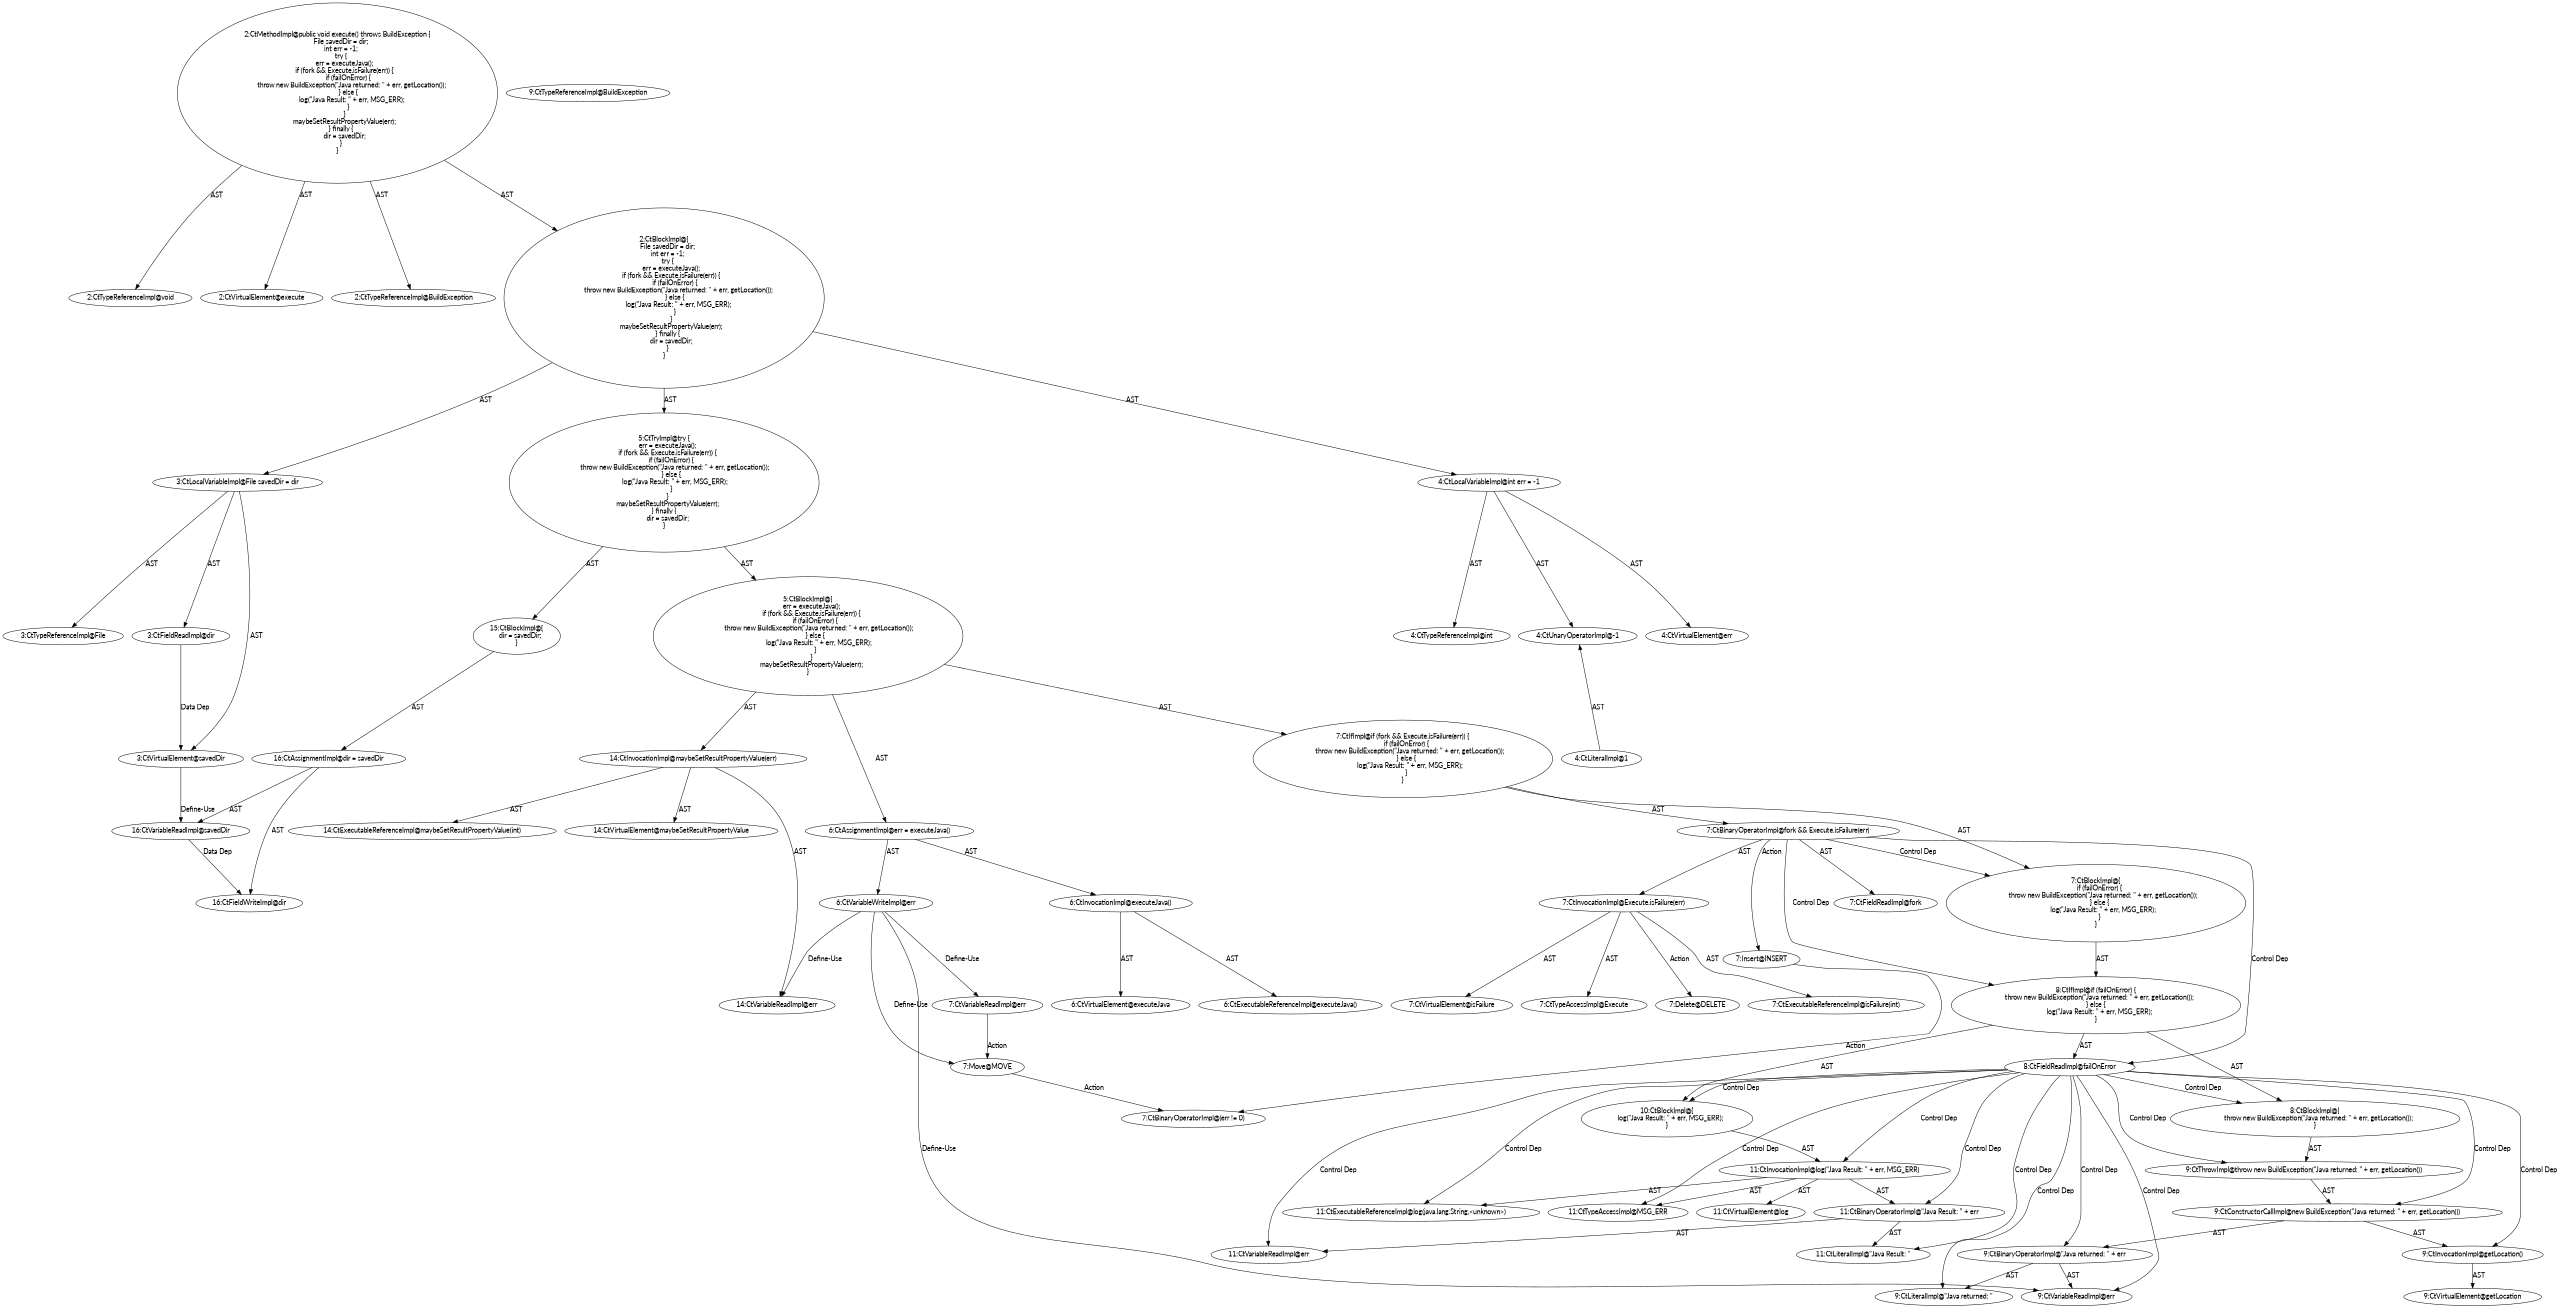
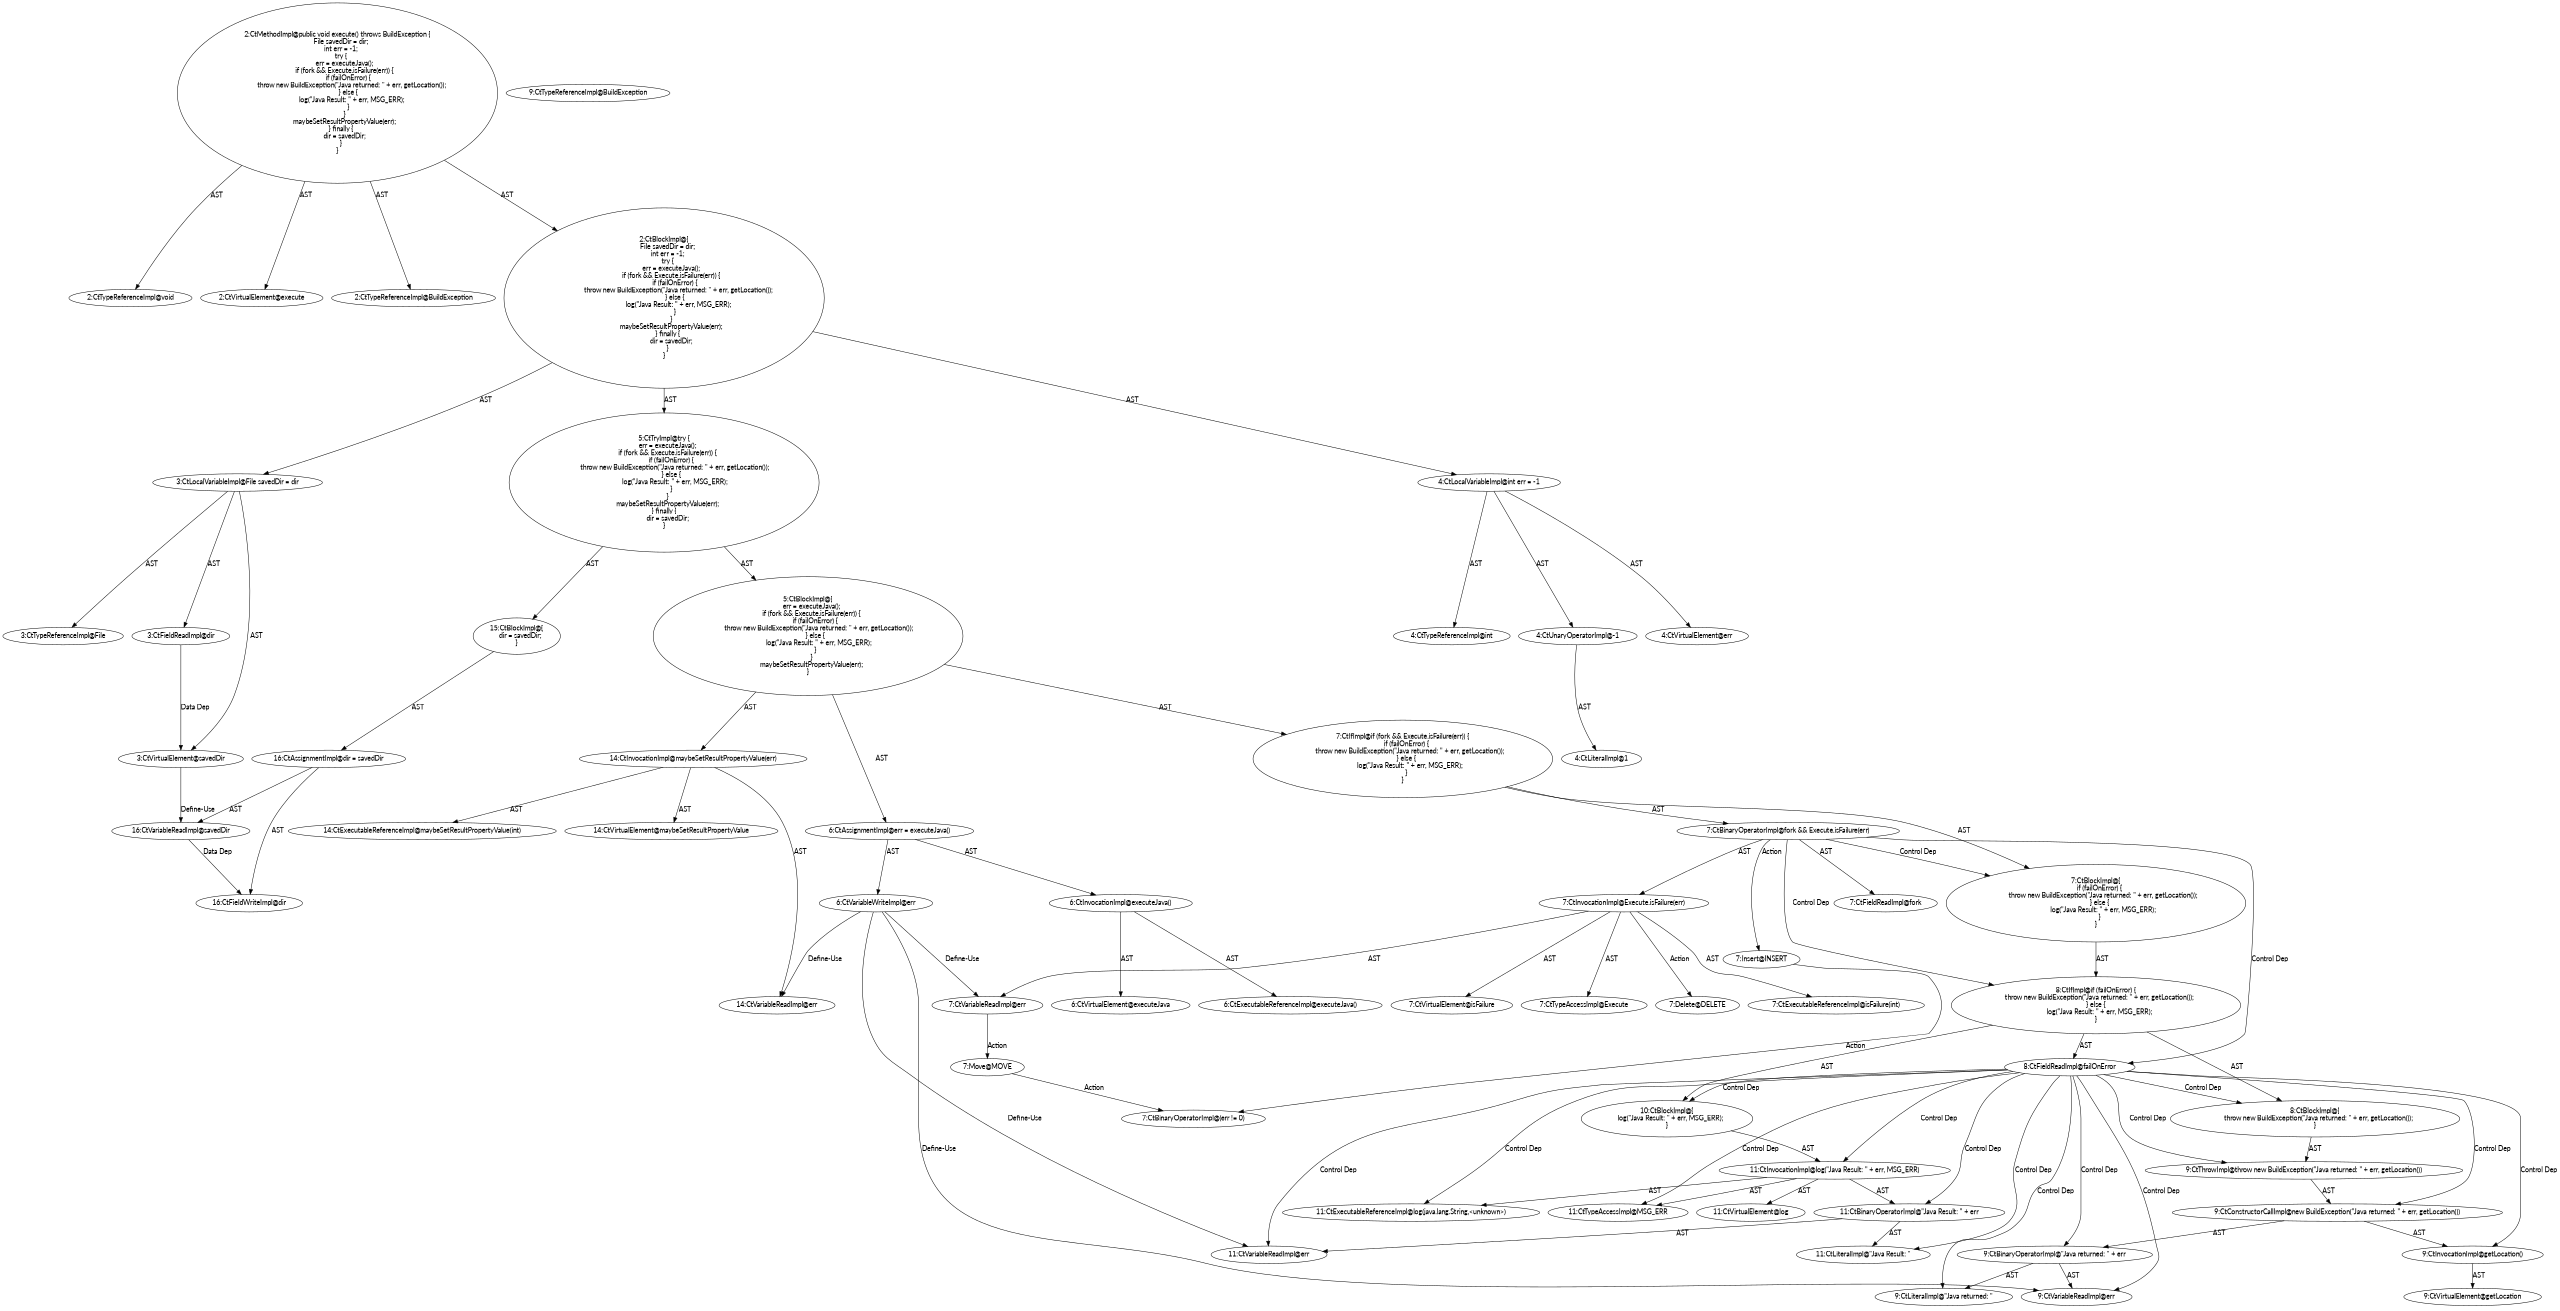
  digraph {
    fontname=Lato
    node [fontname=Lato shape=ellipse]
    edge [fontname=Lato]
    n1 [label="2:CtTypeReferenceImpl@void"]
    n2 [label="2:CtVirtualElement@execute"]
    n3 [label="2:CtTypeReferenceImpl@BuildException"]
    n4 [label="3:CtTypeReferenceImpl@File"]
    n5 [label="3:CtFieldReadImpl@dir"]
    n6 [label="3:CtVirtualElement@savedDir"]
    n7 [label="16:CtVariableReadImpl@savedDir"]
    n8 [label="16:CtFieldWriteImpl@dir"]
    n9 [label="3:CtLocalVariableImpl@File savedDir = dir"]
    n10 [label="4:CtTypeReferenceImpl@int"]
    n11 [label="4:CtLiteralImpl@1"]
    n12 [label="4:CtUnaryOperatorImpl@-1"]
    n13 [label="4:CtVirtualElement@err"]
    n14 [label="4:CtLocalVariableImpl@int err = -1"]
    n15 [label="6:CtVariableWriteImpl@err"]
    n16 [label="7:CtVariableReadImpl@err"]
    n17 [label="9:CtVariableReadImpl@err"]
    n18 [label="11:CtVariableReadImpl@err"]
    n19 [label="14:CtVariableReadImpl@err"]
    n20 [label="7:Move@MOVE"]
    n21 [label="6:CtExecutableReferenceImpl@executeJava()"]
    n22 [label="6:CtVirtualElement@executeJava"]
    n23 [label="6:CtInvocationImpl@executeJava()"]
    n24 [label="6:CtAssignmentImpl@err = executeJava()"]
    n25 [label="7:CtFieldReadImpl@fork"]
    n26 [label="7:CtExecutableReferenceImpl@isFailure(int)"]
    n27 [label="7:CtVirtualElement@isFailure"]
    n28 [label="7:CtTypeAccessImpl@Execute"]
    n29 [label="7:CtBinaryOperatorImpl@(err != 0)"]
    n30 [label="7:CtInvocationImpl@Execute.isFailure(err)"]
    n31 [label="7:Delete@DELETE"]
    n32 [label="7:CtBinaryOperatorImpl@fork && Execute.isFailure(err)"]
    n33 [label="8:CtFieldReadImpl@failOnError"]
    n34 [label="8:CtIfImpl@if (failOnError) \{\n    throw new BuildException(\"Java returned: \" + err, getLocation());\n\} else \{\n    log(\"Java Result: \" + err, MSG_ERR);\n\}"]
    n35 [label="7:CtBlockImpl@\{\n    if (failOnError) \{\n        throw new BuildException(\"Java returned: \" + err, getLocation());\n    \} else \{\n        log(\"Java Result: \" + err, MSG_ERR);\n    \}\n\}"]
    n36 [label="7:Insert@INSERT"]
    n37 [label="9:CtLiteralImpl@\"Java returned: \""]
    n38 [label="9:CtBinaryOperatorImpl@\"Java returned: \" + err"]
    n39 [label="9:CtInvocationImpl@getLocation()"]
    n40 [label="9:CtConstructorCallImpl@new BuildException(\"Java returned: \" + err, getLocation())"]
    n41 [label="9:CtThrowImpl@throw new BuildException(\"Java returned: \" + err, getLocation())"]
    n42 [label="8:CtBlockImpl@\{\n    throw new BuildException(\"Java returned: \" + err, getLocation());\n\}"]
    n43 [label="11:CtExecutableReferenceImpl@log(java.lang.String,<unknown>)"]
    n44 [label="11:CtLiteralImpl@\"Java Result: \""]
    n45 [label="11:CtBinaryOperatorImpl@\"Java Result: \" + err"]
    n46 [label="11:CtTypeAccessImpl@MSG_ERR"]
    n47 [label="11:CtInvocationImpl@log(\"Java Result: \" + err, MSG_ERR)"]
    n48 [label="10:CtBlockImpl@\{\n    log(\"Java Result: \" + err, MSG_ERR);\n\}"]
    n49 [label="9:CtVirtualElement@getLocation"]
    n50 [label="11:CtVirtualElement@log"]
    n51 [label="9:CtTypeReferenceImpl@BuildException"]
    n52 [label="7:CtIfImpl@if (fork && Execute.isFailure(err)) \{\n    if (failOnError) \{\n        throw new BuildException(\"Java returned: \" + err, getLocation());\n    \} else \{\n        log(\"Java Result: \" + err, MSG_ERR);\n    \}\n\}"]
    n53 [label="14:CtExecutableReferenceImpl@maybeSetResultPropertyValue(int)"]
    n54 [label="14:CtVirtualElement@maybeSetResultPropertyValue"]
    n55 [label="14:CtInvocationImpl@maybeSetResultPropertyValue(err)"]
    n56 [label="5:CtBlockImpl@\{\n    err = executeJava();\n    if (fork && Execute.isFailure(err)) \{\n        if (failOnError) \{\n            throw new BuildException(\"Java returned: \" + err, getLocation());\n        \} else \{\n            log(\"Java Result: \" + err, MSG_ERR);\n        \}\n    \}\n    maybeSetResultPropertyValue(err);\n\}"]
    n57 [label="16:CtAssignmentImpl@dir = savedDir"]
    n58 [label="15:CtBlockImpl@\{\n    dir = savedDir;\n\}"]
    n59 [label="5:CtTryImpl@try \{\n    err = executeJava();\n    if (fork && Execute.isFailure(err)) \{\n        if (failOnError) \{\n            throw new BuildException(\"Java returned: \" + err, getLocation());\n        \} else \{\n            log(\"Java Result: \" + err, MSG_ERR);\n        \}\n    \}\n    maybeSetResultPropertyValue(err);\n\} finally \{\n    dir = savedDir;\n\}"]
    n60 [label="2:CtBlockImpl@\{\n    File savedDir = dir;\n    int err = -1;\n    try \{\n        err = executeJava();\n        if (fork && Execute.isFailure(err)) \{\n            if (failOnError) \{\n                throw new BuildException(\"Java returned: \" + err, getLocation());\n            \} else \{\n                log(\"Java Result: \" + err, MSG_ERR);\n            \}\n        \}\n        maybeSetResultPropertyValue(err);\n    \} finally \{\n        dir = savedDir;\n    \}\n\}"]
    n61 [label="2:CtMethodImpl@public void execute() throws BuildException \{\n    File savedDir = dir;\n    int err = -1;\n    try \{\n        err = executeJava();\n        if (fork && Execute.isFailure(err)) \{\n            if (failOnError) \{\n                throw new BuildException(\"Java returned: \" + err, getLocation());\n            \} else \{\n                log(\"Java Result: \" + err, MSG_ERR);\n            \}\n        \}\n        maybeSetResultPropertyValue(err);\n    \} finally \{\n        dir = savedDir;\n    \}\n\}"]
    n5 -> n6 [label="Data Dep"]
    n6 -> n7 [label="Define-Use"]
    n7 -> n8 [label="Data Dep"]
    n9 -> n4 [label=AST]
    n9 -> n5 [label=AST]
    n9 -> n6 [label=AST]
-   n11 -> n12 [label=AST]
+   n12 -> n11 [label=AST]
    n14 -> n10 [label=AST]
    n14 -> n12 [label=AST]
    n14 -> n13 [label=AST]
    n15 -> n16 [label="Define-Use"]
    n15 -> n17 [label="Define-Use"]
-   n15 -> n20 [label="Define-Use"]
+   n15 -> n18 [label="Define-Use"]
    n15 -> n19 [label="Define-Use"]
    n16 -> n20 [label=Action]
    n20 -> n29 [label=Action]
    n23 -> n21 [label=AST]
    n23 -> n22 [label=AST]
    n24 -> n15 [label=AST]
    n24 -> n23 [label=AST]
+   n30 -> n16 [label=AST]
    n30 -> n26 [label=AST]
    n30 -> n27 [label=AST]
    n30 -> n28 [label=AST]
    n30 -> n31 [label=Action]
    n32 -> n25 [label=AST]
    n32 -> n30 [label=AST]
    n32 -> n33 [label="Control Dep"]
    n32 -> n34 [label="Control Dep"]
    n32 -> n35 [label="Control Dep"]
    n32 -> n36 [label=Action]
    n33 -> n17 [label="Control Dep"]
    n33 -> n18 [label="Control Dep"]
    n33 -> n37 [label="Control Dep"]
    n33 -> n38 [label="Control Dep"]
    n33 -> n39 [label="Control Dep"]
    n33 -> n40 [label="Control Dep"]
    n33 -> n41 [label="Control Dep"]
    n33 -> n42 [label="Control Dep"]
    n33 -> n43 [label="Control Dep"]
    n33 -> n44 [label="Control Dep"]
    n33 -> n45 [label="Control Dep"]
    n33 -> n46 [label="Control Dep"]
    n33 -> n47 [label="Control Dep"]
    n33 -> n48 [label="Control Dep"]
    n34 -> n33 [label=AST]
    n34 -> n42 [label=AST]
    n34 -> n48 [label=AST]
    n35 -> n34 [label=AST]
    n36 -> n29 [label=Action]
    n38 -> n17 [label=AST]
    n38 -> n37 [label=AST]
    n39 -> n49 [label=AST]
    n40 -> n38 [label=AST]
    n40 -> n39 [label=AST]
    n41 -> n40 [label=AST]
    n42 -> n41 [label=AST]
    n45 -> n18 [label=AST]
    n45 -> n44 [label=AST]
    n47 -> n43 [label=AST]
    n47 -> n45 [label=AST]
    n47 -> n46 [label=AST]
    n47 -> n50 [label=AST]
    n48 -> n47 [label=AST]
    n52 -> n32 [label=AST]
    n52 -> n35 [label=AST]
    n55 -> n19 [label=AST]
    n55 -> n53 [label=AST]
    n55 -> n54 [label=AST]
    n56 -> n24 [label=AST]
    n56 -> n52 [label=AST]
    n56 -> n55 [label=AST]
    n57 -> n7 [label=AST]
    n57 -> n8 [label=AST]
    n58 -> n57 [label=AST]
    n59 -> n56 [label=AST]
    n59 -> n58 [label=AST]
    n60 -> n9 [label=AST]
    n60 -> n14 [label=AST]
    n60 -> n59 [label=AST]
    n61 -> n1 [label=AST]
    n61 -> n2 [label=AST]
    n61 -> n3 [label=AST]
    n61 -> n60 [label=AST]
  }
